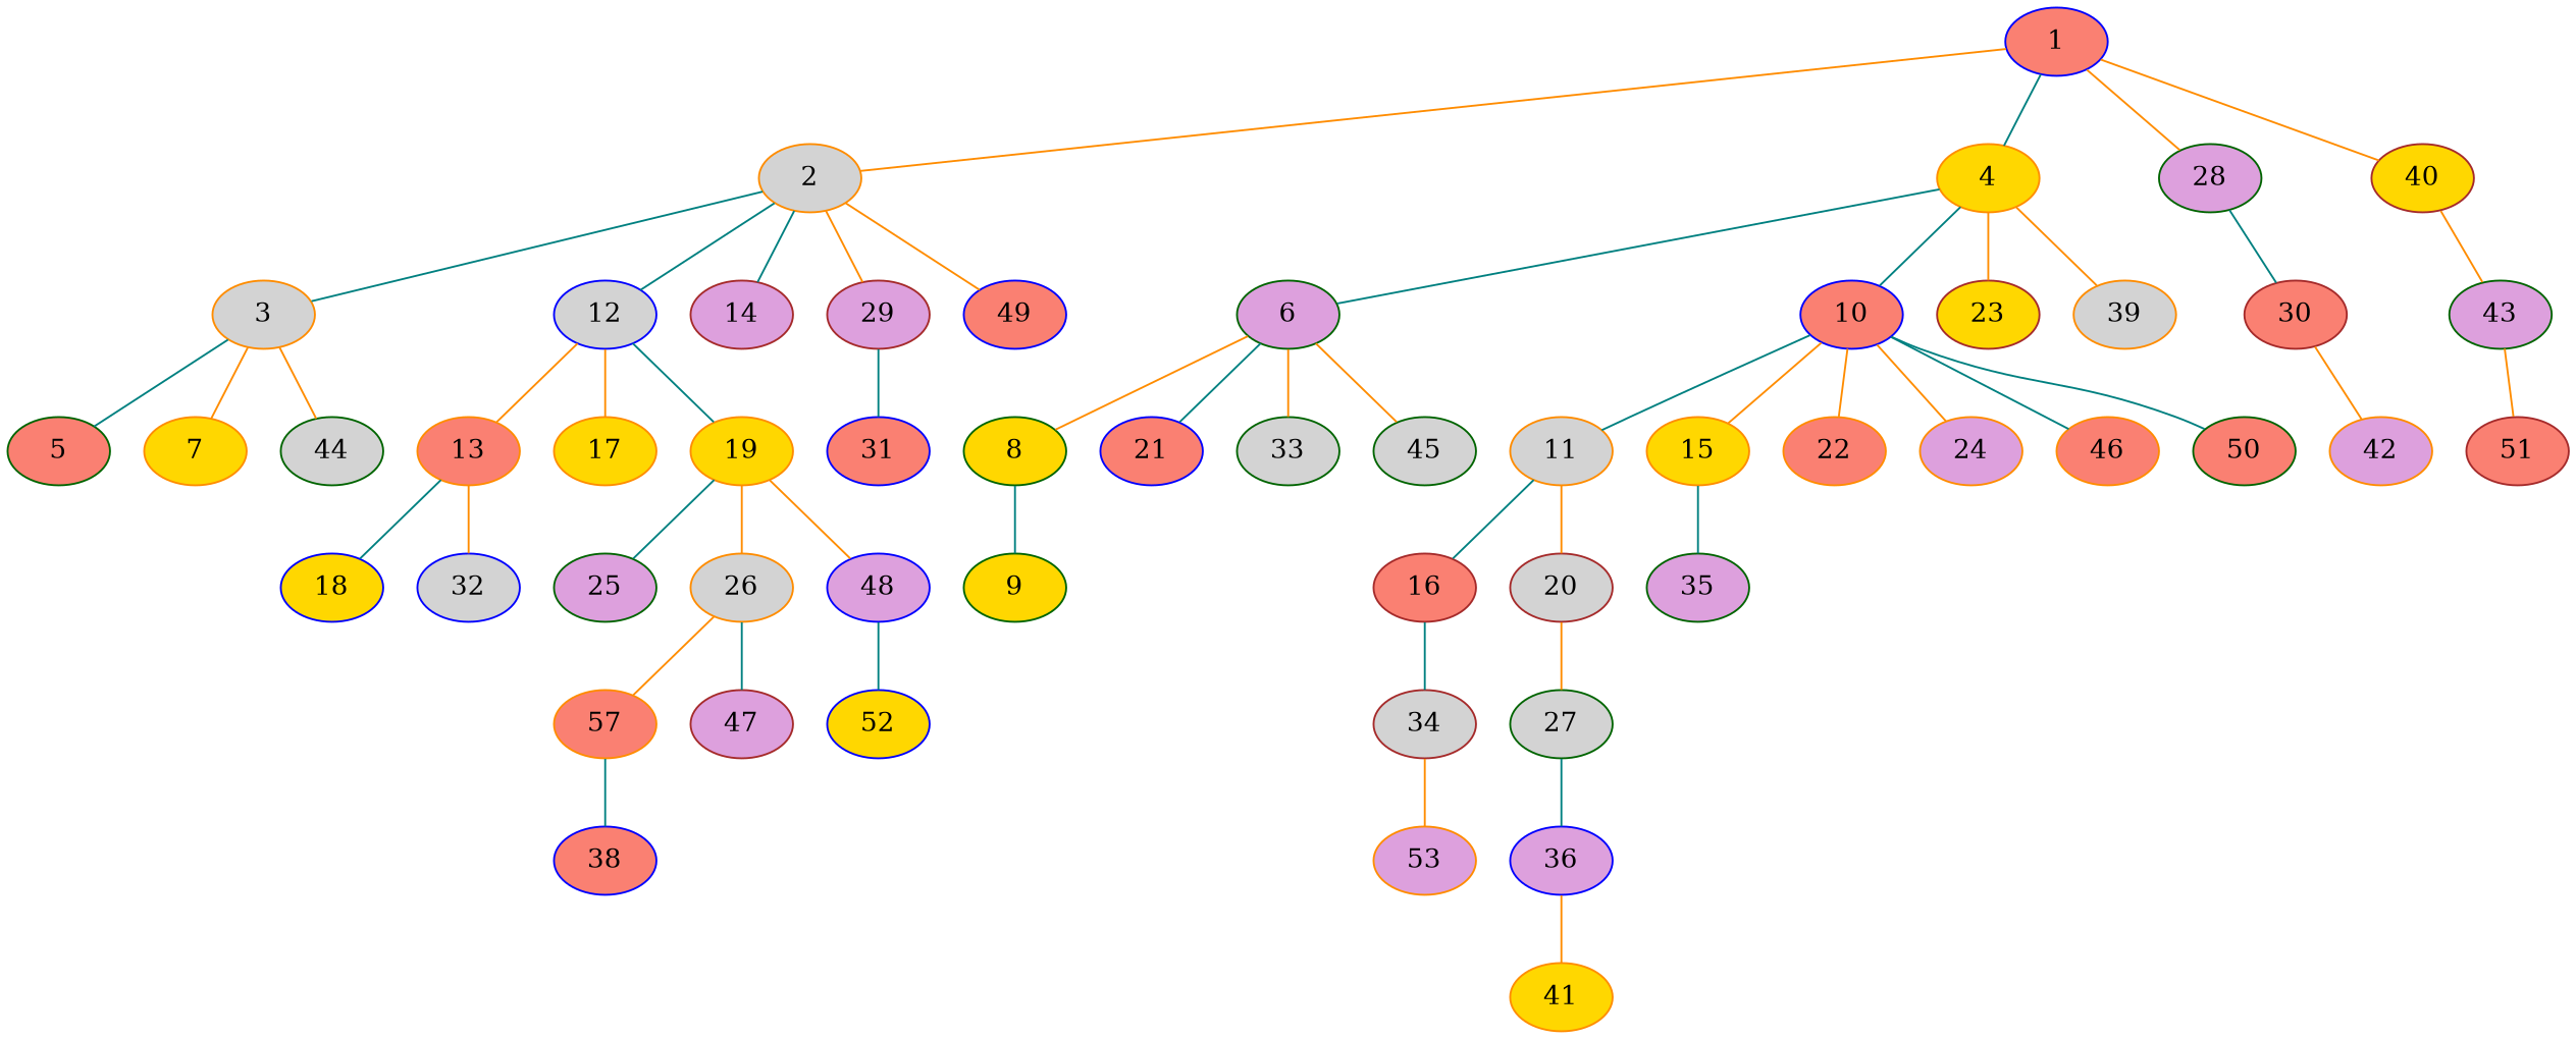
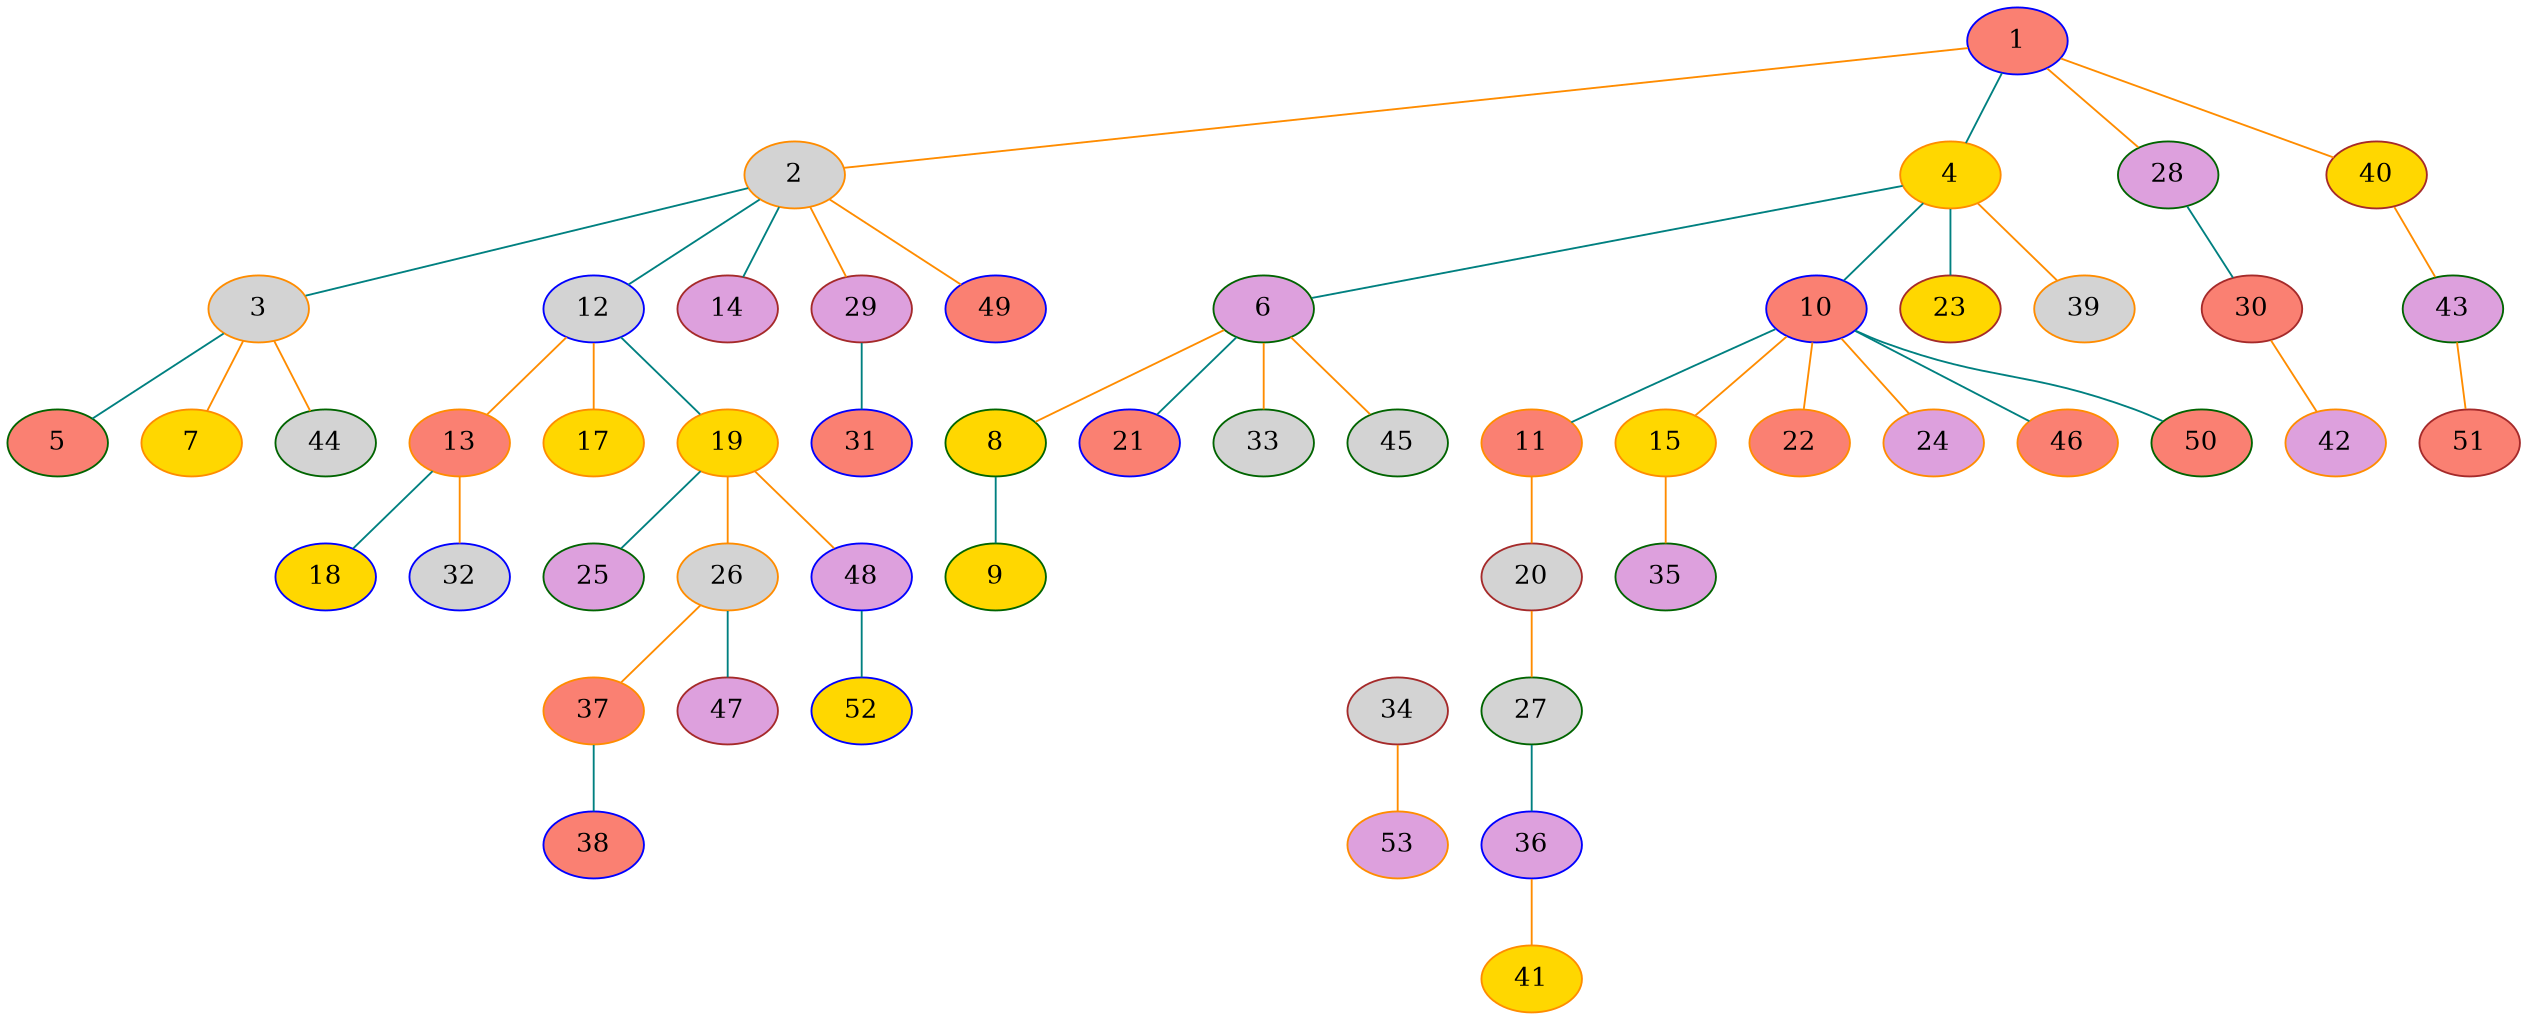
  graph {
    node [color=darkorange fillcolor=salmon style=filled]
    edge [color=darkorange weight=1.0]
    1 [color=blue]
    2 [fillcolor=lightgrey]
    4 [fillcolor=gold]
    28 [color=darkgreen fillcolor=plum]
    40 [color=brown fillcolor=gold]
    3 [fillcolor=lightgrey]
    12 [color=blue fillcolor=lightgrey]
    14 [color=brown fillcolor=plum]
    29 [color=brown fillcolor=plum]
    49 [color=blue]
    6 [color=darkgreen fillcolor=plum]
    10 [color=blue]
    23 [color=brown fillcolor=gold]
    39 [fillcolor=lightgrey]
    30 [color=brown]
    43 [color=darkgreen fillcolor=plum]
    5 [color=darkgreen]
    7 [fillcolor=gold]
    44 [color=darkgreen fillcolor=lightgrey]
    13
    17 [fillcolor=gold]
    19 [fillcolor=gold]
    31 [color=blue]
    8 [color=darkgreen fillcolor=gold]
    21 [color=blue]
    33 [color=darkgreen fillcolor=lightgrey]
    45 [color=darkgreen fillcolor=lightgrey]
-   11 [fillcolor=lightgrey]
+   11
    15 [fillcolor=gold]
    22
    24 [fillcolor=plum]
    46
    50 [color=darkgreen]
    9 [color=darkgreen fillcolor=gold]
-   16 [color=brown]
    20 [color=brown fillcolor=lightgrey]
    35 [color=darkgreen fillcolor=plum]
    34 [color=brown fillcolor=lightgrey]
    27 [color=darkgreen fillcolor=lightgrey]
    18 [color=blue fillcolor=gold]
    32 [color=blue fillcolor=lightgrey]
    25 [color=darkgreen fillcolor=plum]
    26 [fillcolor=lightgrey]
    48 [color=blue fillcolor=plum]
    53 [fillcolor=plum]
-   37 [label=57]
+   37
    47 [color=brown fillcolor=plum]
    52 [color=blue fillcolor=gold]
    36 [color=blue fillcolor=plum]
    38 [color=blue]
    41 [fillcolor=gold]
    42 [fillcolor=plum]
    51 [color=brown]
    1 -- 2
    1 -- 4 [color=teal]
    1 -- 28
    1 -- 40
    2 -- 3 [color=teal]
    2 -- 12 [color=teal]
    2 -- 14 [color=teal]
    2 -- 29
    2 -- 49
    4 -- 6 [color=teal]
    4 -- 10 [color=teal]
-   4 -- 23
+   4 -- 23 [color=teal]
    4 -- 39
    28 -- 30 [color=teal]
    40 -- 43
    3 -- 5 [color=teal]
    3 -- 7
    3 -- 44
    12 -- 13
    12 -- 17
    12 -- 19 [color=teal]
    29 -- 31 [color=teal]
    6 -- 8
    6 -- 21 [color=teal]
    6 -- 33
    6 -- 45
    10 -- 11 [color=teal]
    10 -- 15
    10 -- 22
    10 -- 24
    10 -- 46 [color=teal]
    10 -- 50 [color=teal]
    30 -- 42
    43 -- 51
    13 -- 18 [color=teal]
    13 -- 32
    19 -- 25 [color=teal]
    19 -- 26
    19 -- 48
    8 -- 9 [color=teal]
-   11 -- 16 [color=teal]
    11 -- 20
-   15 -- 35 [color=teal]
-   16 -- 34 [color=teal]
+   15 -- 35
    20 -- 27
    34 -- 53
    27 -- 36 [color=teal]
    26 -- 37
    26 -- 47 [color=teal]
    48 -- 52 [color=teal]
    37 -- 38 [color=teal]
    36 -- 41
  }
